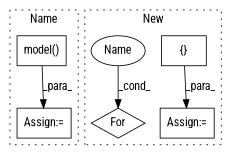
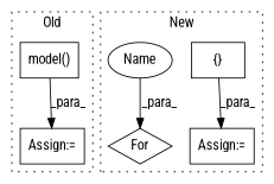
  digraph {
    fontname="Roboto Condensed"
    node [a=68 fontname="Roboto Condensed" l=3 shape=box]
    edge [fontname="Roboto Condensed"]
    n1 [a=75 l="11,1" label="model()" s="8273,8294"]
    n2 [label="Assign:=" s=8270]
    n3 [a=59 l="2,1" label="{}" s="8295,8295"]
    n4 [a=107 l="4,14" label=For s="8306,8340" shape=diamond]
    n5 [a=87 l=1 label=Name s=8315 shape=ellipse]
    n6 [label="Assign:=" s=8292]
    subgraph cluster_1 {
-     label=Name
+     label=Old
      style=dotted
      n1
      n2
    }
    subgraph cluster_2 {
      label=New
      style=dotted
      n3
      n4
      n5
      n6
    }
    n1 -> n2 [label=_para_]
    n3 -> n6 [label=_para_]
-   n5 -> n4 [label=_cond_]
+   n5 -> n4 [label=_para_]
  }
